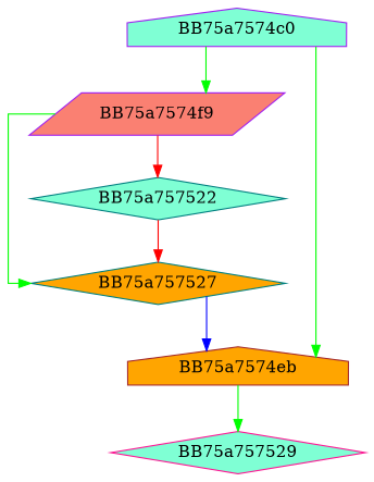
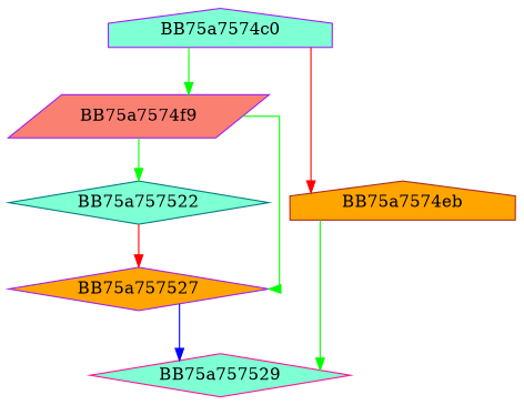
  digraph {
    splines=ortho
    node [color=purple fillcolor=aquamarine shape=diamond style=filled]
    edge [color=green]
    BB75a7574c0 [shape=house]
    BB75a7574f9 [fillcolor=salmon shape=parallelogram]
    BB75a7574eb [color=brown fillcolor=orange shape=house]
-   BB75a757527 [color=teal fillcolor=orange]
+   BB75a757527 [fillcolor=orange]
    BB75a757522 [color=teal]
    BB75a757529 [color=deeppink]
    BB75a7574c0 -> BB75a7574f9
-   BB75a7574c0 -> BB75a7574eb
+   BB75a7574c0 -> BB75a7574eb [color=red]
    BB75a7574f9 -> BB75a757527
-   BB75a7574f9 -> BB75a757522 [color=red]
+   BB75a7574f9 -> BB75a757522
    BB75a7574eb -> BB75a757529
-   BB75a757527 -> BB75a7574eb [color=blue]
+   BB75a757527 -> BB75a757529 [color=blue]
    BB75a757522 -> BB75a757527 [color=red]
  }
